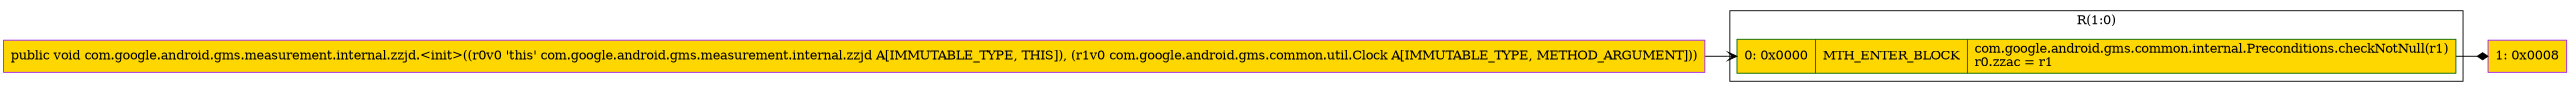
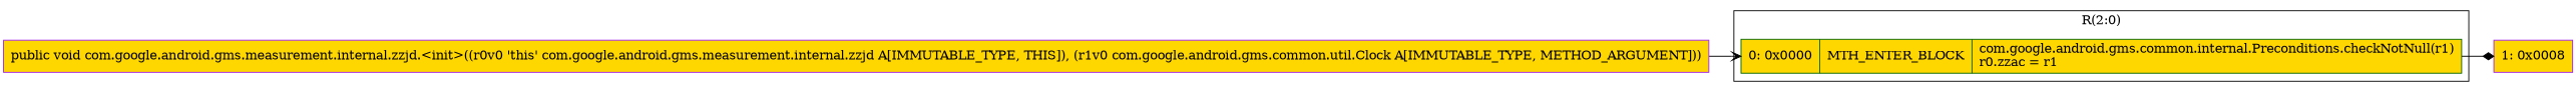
  digraph {
    rankdir=LR
    node [color=purple shape=record style=filled fillcolor=gold]
    n1 [color=darkgreen label="{0\:\ 0x0000|MTH_ENTER_BLOCK\l|com.google.android.gms.common.internal.Preconditions.checkNotNull(r1)\lr0.zzac = r1\l}"]
    n2 [label="{1\:\ 0x0008}"]
    n3 [label="{public void com.google.android.gms.measurement.internal.zzjd.\<init\>((r0v0 'this' com.google.android.gms.measurement.internal.zzjd A[IMMUTABLE_TYPE, THIS]), (r1v0 com.google.android.gms.common.util.Clock A[IMMUTABLE_TYPE, METHOD_ARGUMENT])) }"]
    subgraph cluster_1 {
-     label="R(1:0)"
+     label="R(2:0)"
      n1
    }
    n1 -> n2 [arrowhead=diamond]
    n3 -> n1 [arrowhead=vee]
  }
